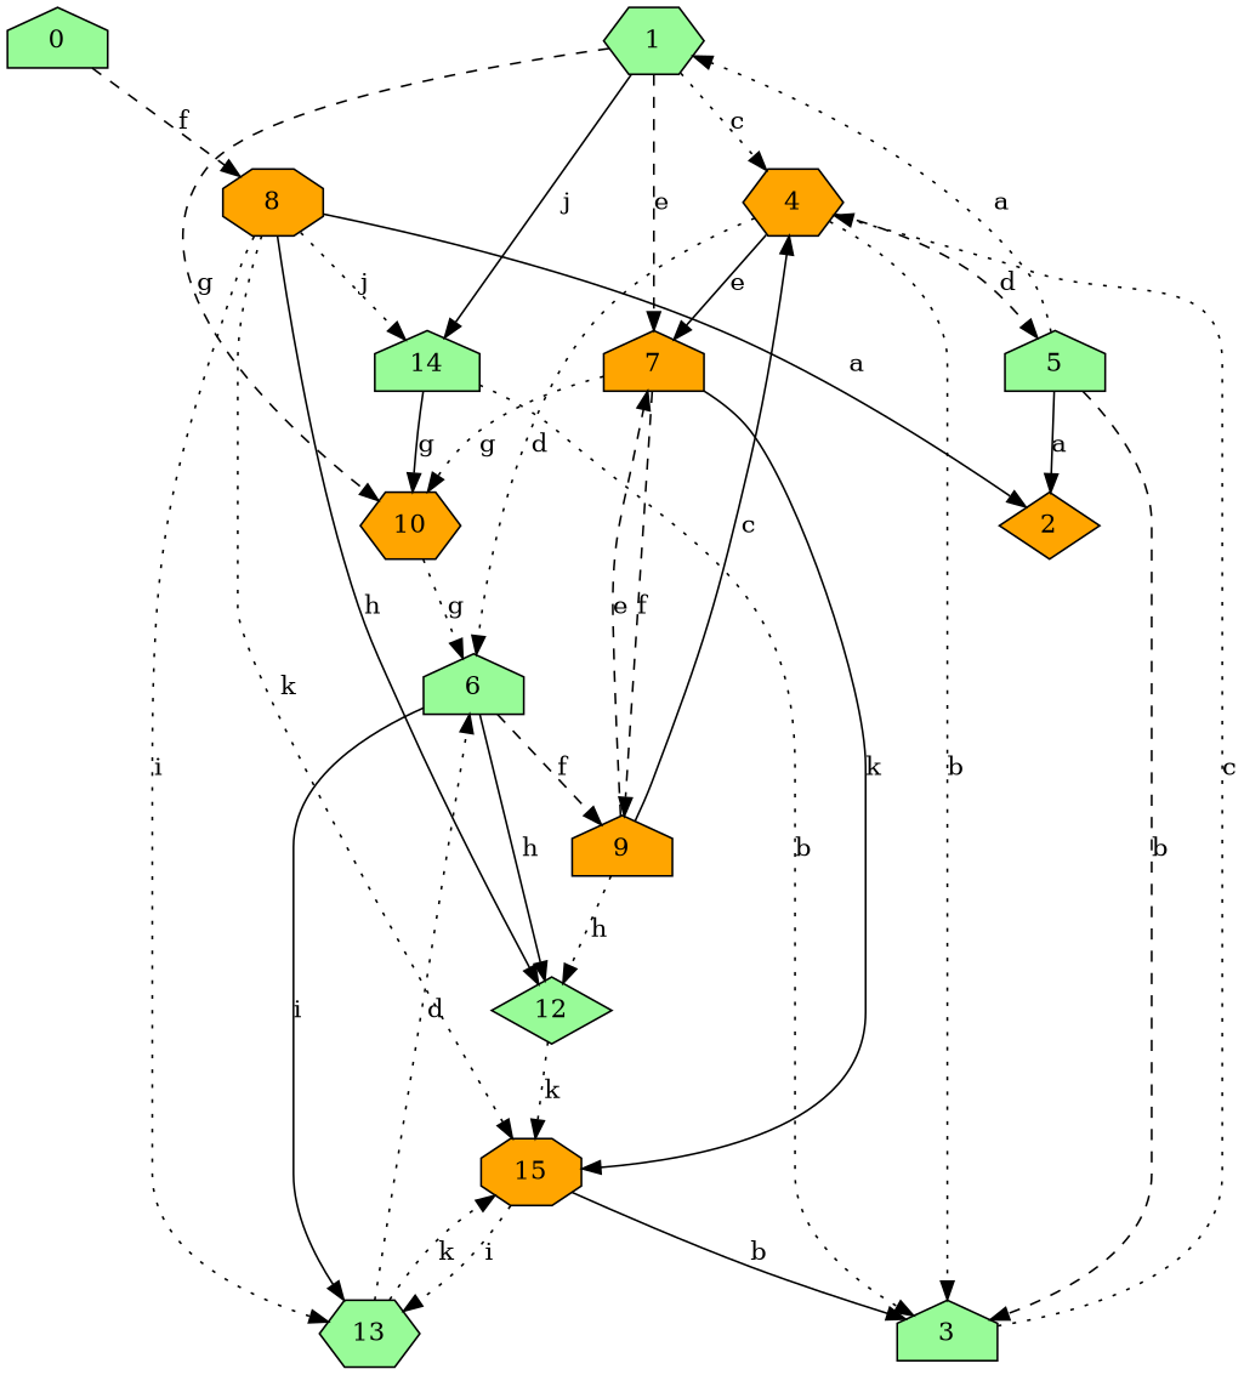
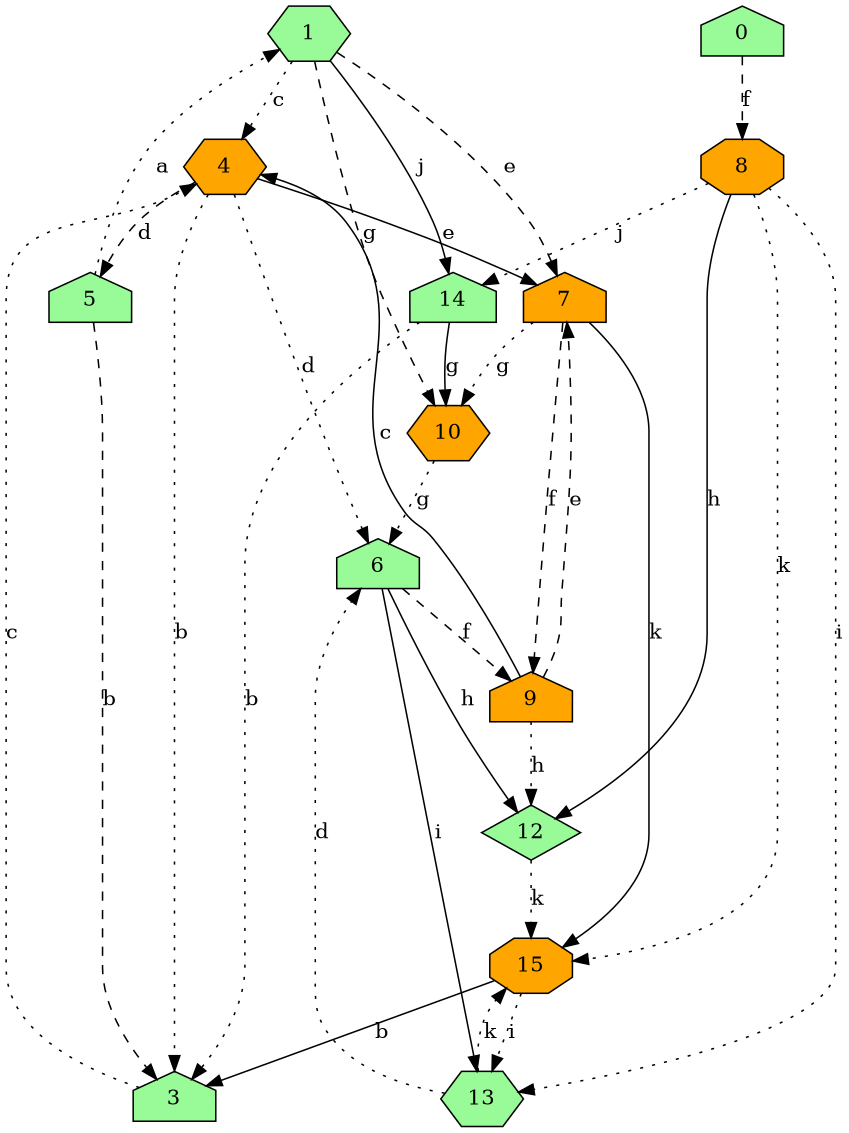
  strict digraph {
    node [fillcolor=palegreen shape=house style=filled]
    edge [style=dotted]
    1 [shape=hexagon]
    4 [fillcolor=orange shape=hexagon]
    7 [fillcolor=orange]
    10 [fillcolor=orange shape=hexagon]
    14
    3
    5
    6
    9 [fillcolor=orange]
    15 [fillcolor=orange shape=octagon]
-   2 [fillcolor=orange shape=diamond]
    12 [shape=diamond]
    13 [shape=hexagon]
    8 [fillcolor=orange shape=octagon]
    0
    1 -> 4 [label=c]
    1 -> 7 [label=e style=dashed]
    1 -> 10 [label=g style=dashed]
    1 -> 14 [label=j style=solid]
    4 -> 7 [label=e style=solid]
    4 -> 3 [label=b]
    4 -> 5 [label=d style=dashed]
    4 -> 6 [label=d]
    7 -> 10 [label=g]
    7 -> 9 [label=f style=dashed]
    7 -> 15 [label=k style=solid]
    10 -> 6 [label=g]
    14 -> 10 [label=g style=solid]
    14 -> 3 [label=b]
    3 -> 4 [label=c]
    5 -> 1 [label=a]
    5 -> 3 [label=b style=dashed]
-   5 -> 2 [label=a style=solid]
    6 -> 9 [label=f style=dashed]
    6 -> 12 [label=h style=solid]
    6 -> 13 [label=i style=solid]
    9 -> 4 [label=c style=solid]
    9 -> 7 [label=e style=dashed]
    9 -> 12 [label=h]
    15 -> 3 [label=b style=solid]
    15 -> 13 [label=i]
    12 -> 15 [label=k]
    13 -> 6 [label=d]
    13 -> 15 [label=k]
    8 -> 14 [label=j]
    8 -> 15 [label=k]
-   8 -> 2 [label=a style=solid]
    8 -> 12 [label=h style=solid]
    8 -> 13 [label=i]
    0 -> 8 [label=f style=dashed]
  }
